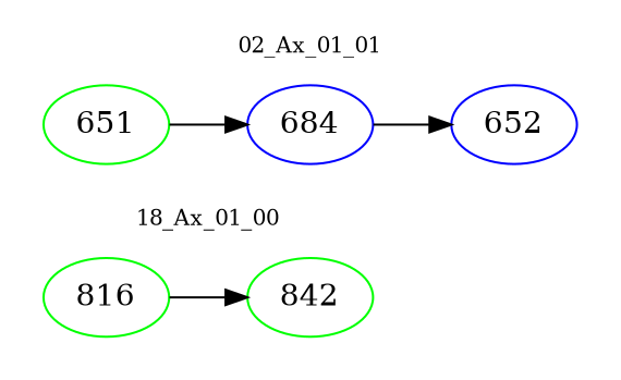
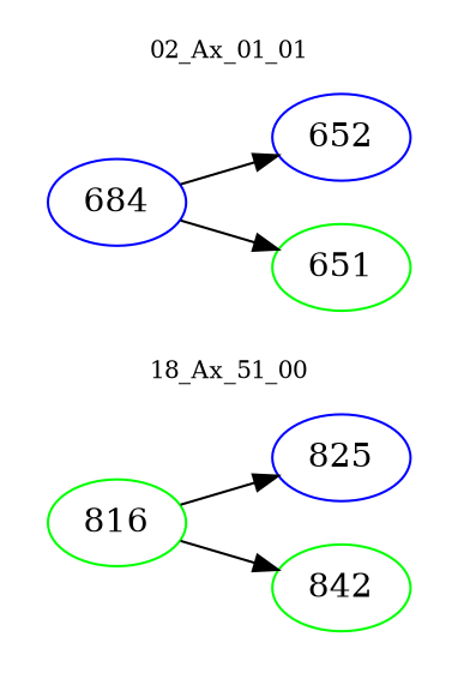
  digraph {
    rankdir=LR
    node [color=green]
    edge [color=black]
    n1 [label=816]
    n2 [label=842]
+   n3 [color=blue label=825]
    n4 [label=651]
    n5 [color=blue label=652]
    n6 [color=blue label=684]
    subgraph cluster_1 {
      color=white
      fontsize=10
-     label="18_Ax_01_00"
+     label="18_Ax_51_00"
      n1
      n2
+     n3
    }
    subgraph cluster_2 {
      color=white
      fontsize=10
      label="02_Ax_01_01"
      n4
      n5
      n6
    }
    n1 -> n2
-   n4 -> n6
+   n1 -> n3
+   n6 -> n4
    n6 -> n5
  }
